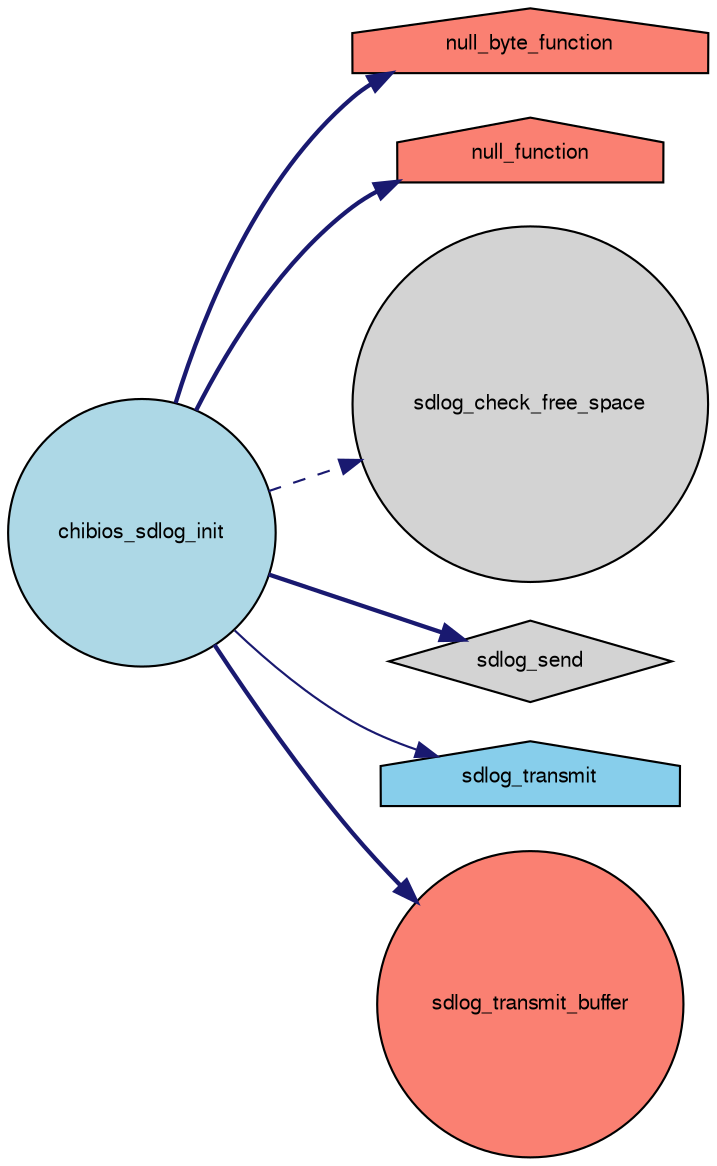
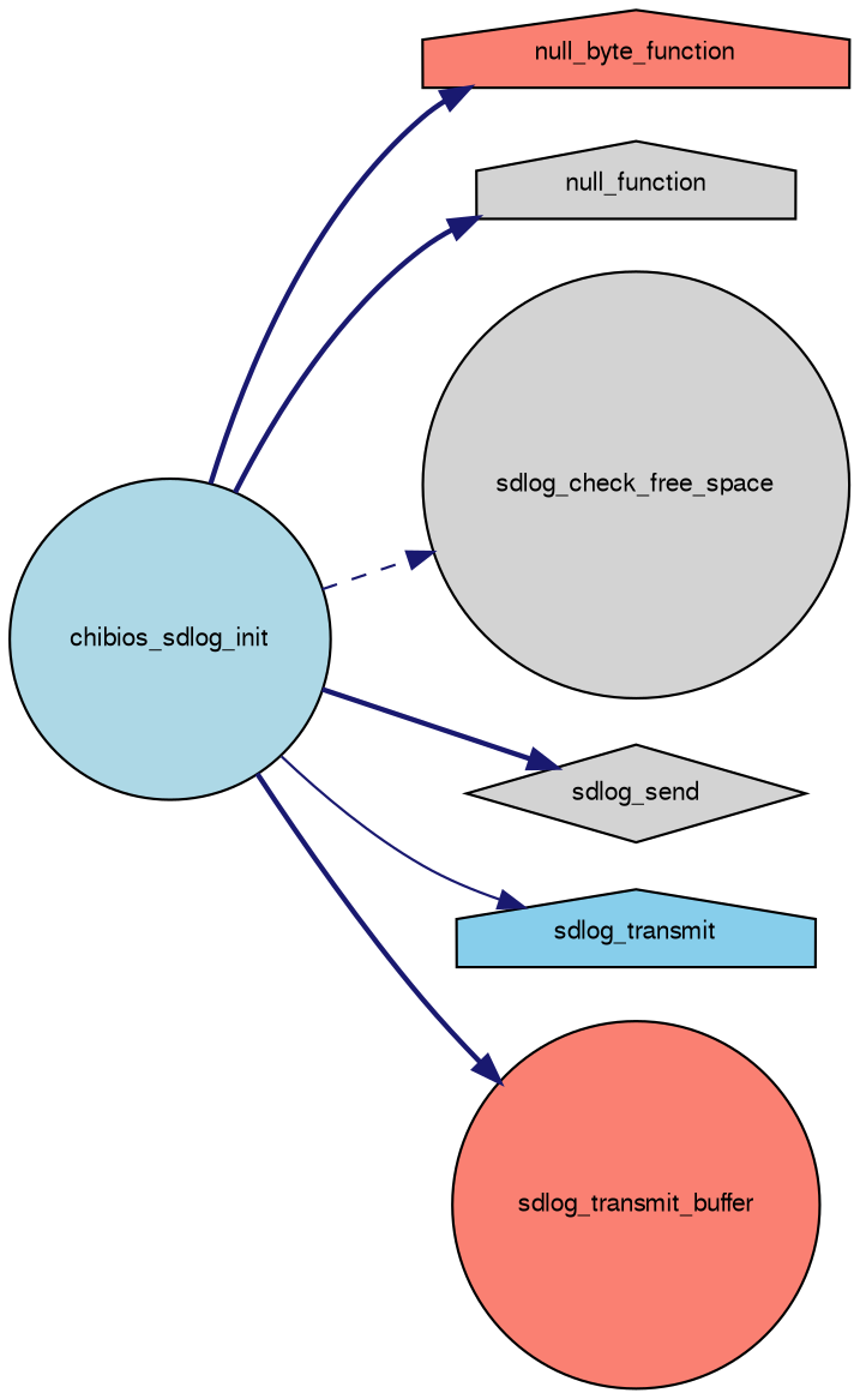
  digraph {
    rankdir=LR
    node [color=black fillcolor=lightgrey fontname=FreeSans fontsize=10 shape=circle style=filled]
    edge [color=midnightblue fontname=FreeSans fontsize=10 labelfontname=FreeSans labelfontsize=10 style=bold]
    n1 [fillcolor=lightblue fontcolor=black height=0.2 label=chibios_sdlog_init width=0.4]
    n2 [fillcolor=salmon height=0.2 label=null_byte_function shape=house width=0.4]
-   n3 [fillcolor=salmon height=0.2 label=null_function shape=house width=0.4]
+   n3 [height=0.2 label=null_function shape=house width=0.4]
    n4 [height=0.2 label=sdlog_check_free_space width=0.4]
    n5 [height=0.2 label=sdlog_send shape=diamond width=0.4]
    n6 [fillcolor=skyblue height=0.2 label=sdlog_transmit shape=house width=0.4]
    n7 [fillcolor=salmon height=0.2 label=sdlog_transmit_buffer width=0.4]
    n1 -> n2
    n1 -> n3
    n1 -> n4 [style=dashed]
    n1 -> n5
    n1 -> n6 [style=solid]
    n1 -> n7
  }
